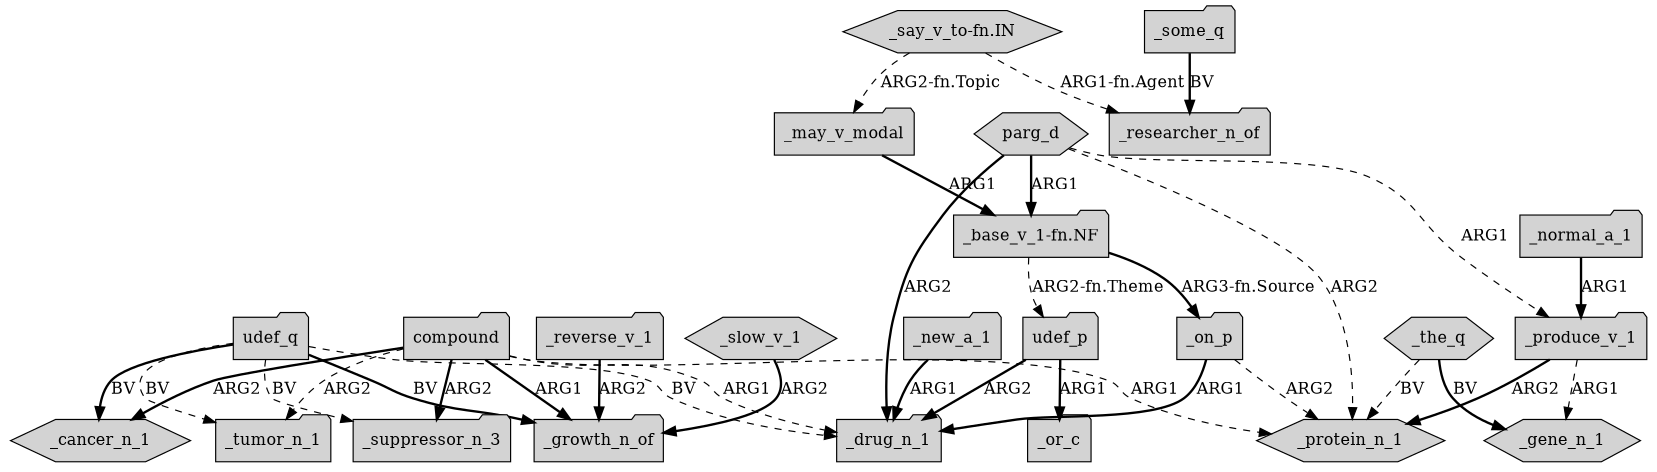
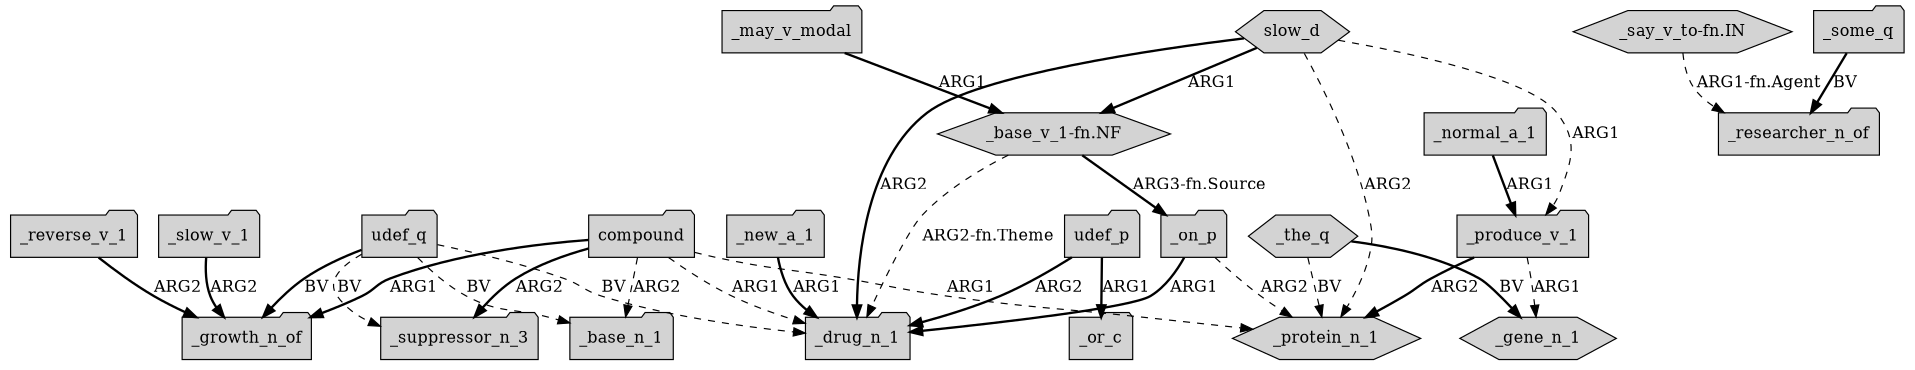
  digraph {
    node [shape=folder style=filled]
    edge [style=bold]
-   _cancer_n_1 [shape=hexagon]
    udef_q
-   _tumor_n_1
+   _tumor_n_1 [label=_base_n_1]
    _growth_n_of
    _drug_n_1
    n6 [label=_suppressor_n_3]
    _reverse_v_1
    _new_a_1
    _protein_n_1 [shape=hexagon]
    _produce_v_1
    _gene_n_1 [shape=hexagon]
    n12 [label=udef_p]
    _or_c
    "_say_v_to-fn.IN" [shape=hexagon]
    _researcher_n_of
    _may_v_modal
-   "_base_v_1-fn.NF"
-   parg_d [shape=hexagon]
+   "_base_v_1-fn.NF" [shape=hexagon]
+   parg_d [shape=hexagon label=slow_d]
    _on_p
    _the_q [shape=hexagon]
    _some_q
    compound
    _normal_a_1
-   _slow_v_1 [shape=hexagon]
-   udef_q -> _cancer_n_1 [label=BV]
+   _slow_v_1
    udef_q -> _tumor_n_1 [label=BV style=dashed]
    udef_q -> _growth_n_of [label=BV]
    udef_q -> _drug_n_1 [label=BV style=dashed]
    udef_q -> n6 [label=BV style=dashed]
    _reverse_v_1 -> _growth_n_of [label=ARG2]
    _new_a_1 -> _drug_n_1 [label=ARG1]
    _produce_v_1 -> _protein_n_1 [label=ARG2]
    _produce_v_1 -> _gene_n_1 [label=ARG1 style=dashed]
    n12 -> _drug_n_1 [label=ARG2]
    n12 -> _or_c [label=ARG1]
    "_say_v_to-fn.IN" -> _researcher_n_of [label="ARG1-fn.Agent" style=dashed]
-   "_say_v_to-fn.IN" -> _may_v_modal [label="ARG2-fn.Topic" style=dashed]
    _may_v_modal -> "_base_v_1-fn.NF" [label=ARG1]
-   "_base_v_1-fn.NF" -> n12 [label="ARG2-fn.Theme" style=dashed]
+   "_base_v_1-fn.NF" -> _drug_n_1 [label="ARG2-fn.Theme" style=dashed]
    "_base_v_1-fn.NF" -> _on_p [label="ARG3-fn.Source"]
    parg_d -> _drug_n_1 [label=ARG2]
    parg_d -> _protein_n_1 [label=ARG2 style=dashed]
    parg_d -> _produce_v_1 [label=ARG1 style=dashed]
    parg_d -> "_base_v_1-fn.NF" [label=ARG1]
    _on_p -> _drug_n_1 [label=ARG1]
    _on_p -> _protein_n_1 [label=ARG2 style=dashed]
    _the_q -> _protein_n_1 [label=BV style=dashed]
    _the_q -> _gene_n_1 [label=BV]
    _some_q -> _researcher_n_of [label=BV]
-   compound -> _cancer_n_1 [label=ARG2]
    compound -> _tumor_n_1 [label=ARG2 style=dashed]
    compound -> _growth_n_of [label=ARG1]
    compound -> _drug_n_1 [label=ARG1 style=dashed]
    compound -> n6 [label=ARG2]
    compound -> _protein_n_1 [label=ARG1 style=dashed]
    _normal_a_1 -> _produce_v_1 [label=ARG1]
    _slow_v_1 -> _growth_n_of [label=ARG2]
  }
